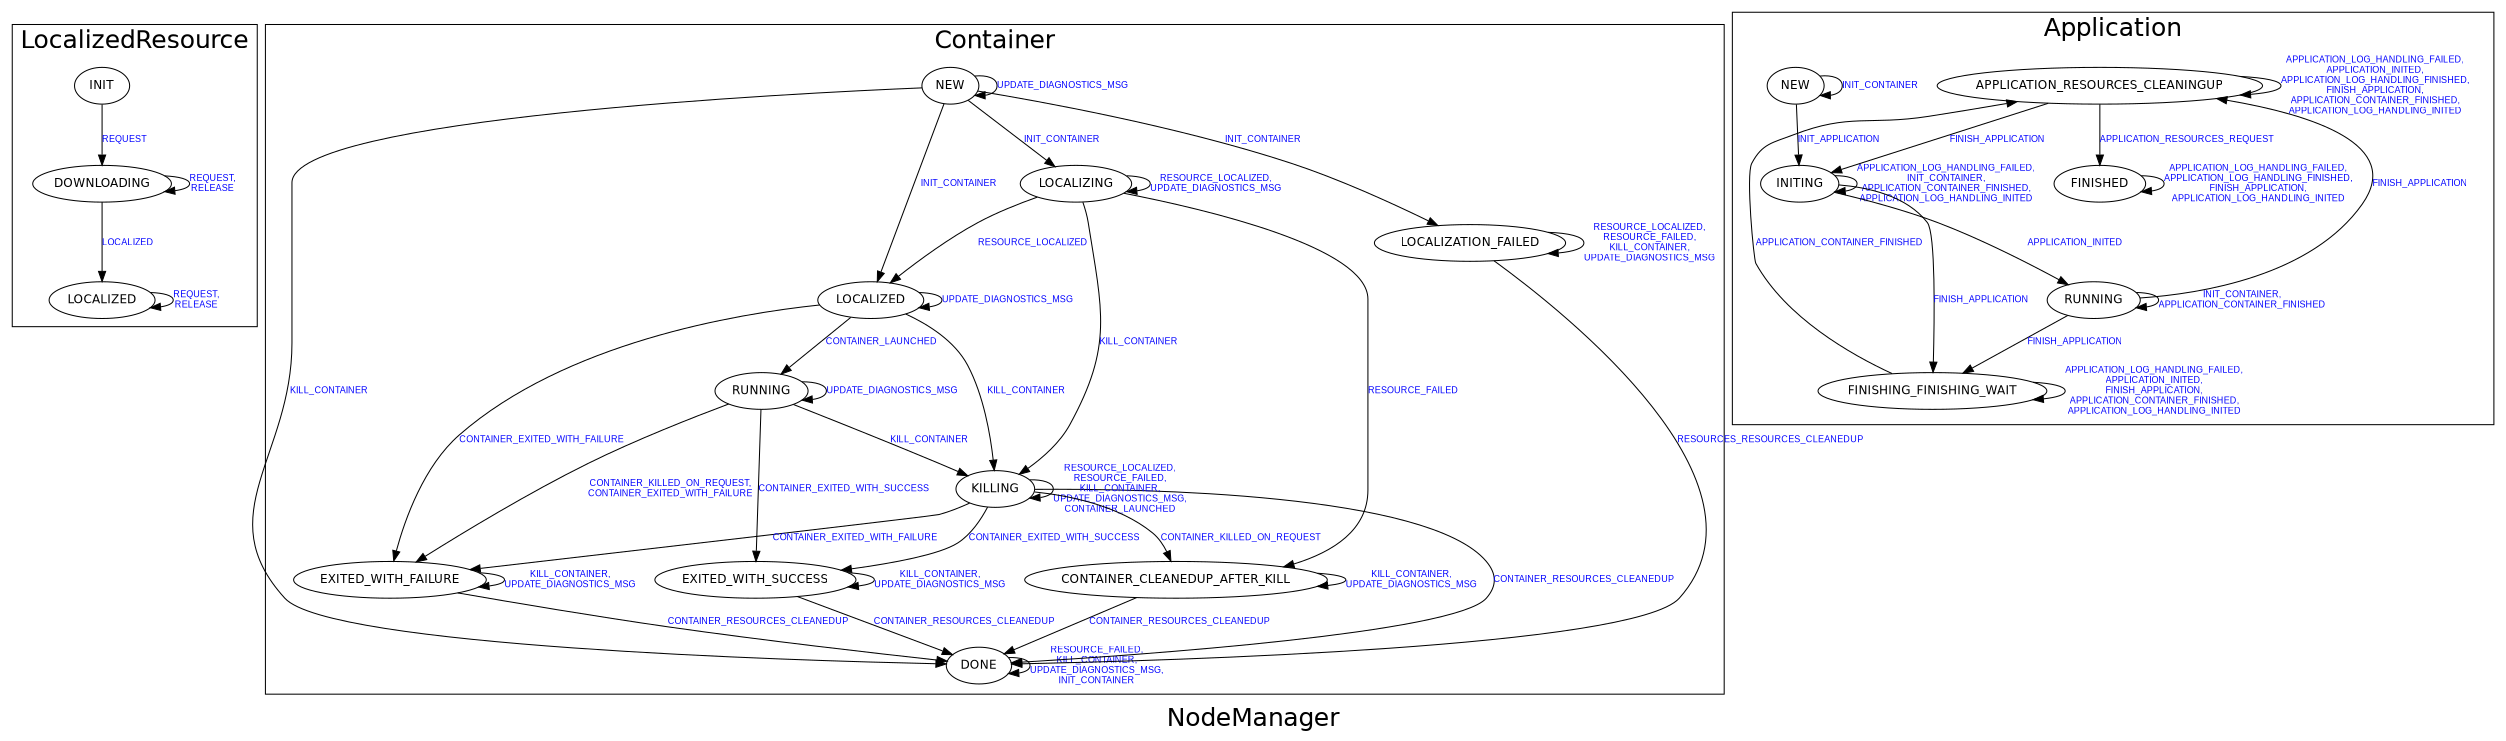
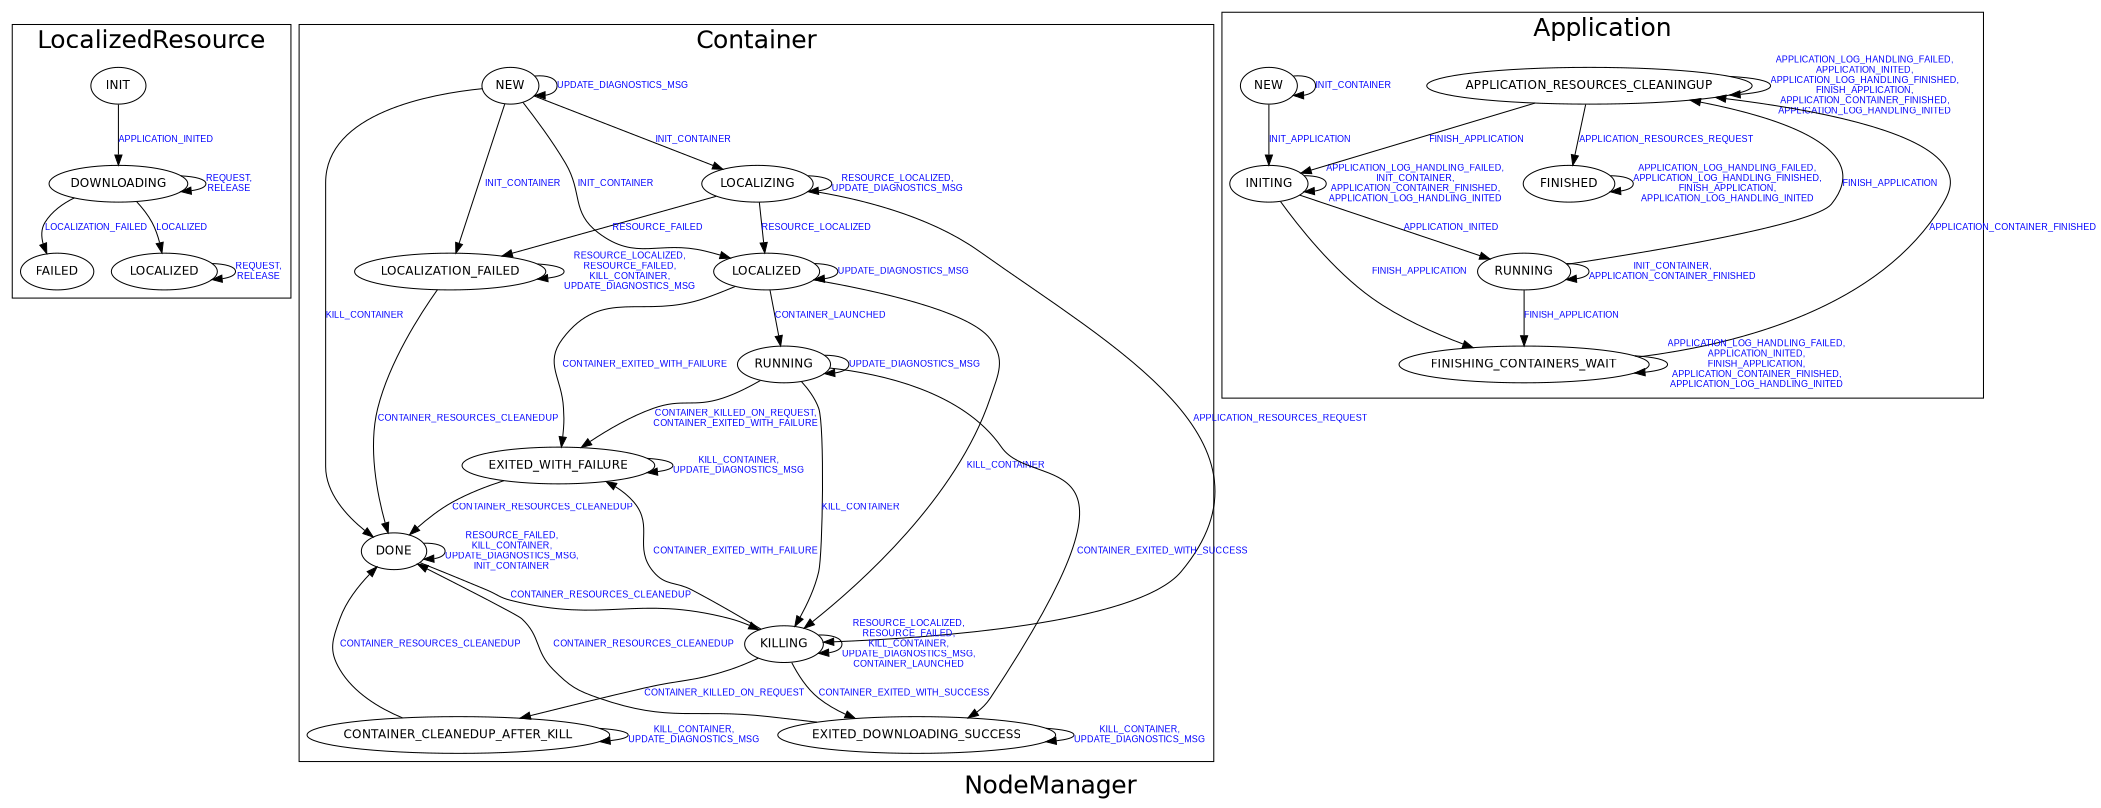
  digraph {
    fontname=Helvetica
    fontsize=24
    label=NodeManager
    node [fontname=Helvetica fontsize=12]
    edge [fontcolor=blue fontname=Arial fontsize=9]
+   n1 [label=FAILED]
    n2 [label=LOCALIZED]
    n3 [label=DOWNLOADING]
    n4 [label=INIT]
    n5 [label=EXITED_WITH_FAILURE]
    n6 [label=DONE]
    n7 [label=LOCALIZING]
    n8 [label=LOCALIZED]
    n9 [label=LOCALIZATION_FAILED]
    n10 [label=KILLING]
    n11 [label=RUNNING]
    n12 [label=CONTAINER_CLEANEDUP_AFTER_KILL]
-   n13 [label=EXITED_WITH_SUCCESS]
+   n13 [label=EXITED_DOWNLOADING_SUCCESS]
    n14 [label=NEW]
    n15 [label=FINISHED]
    n16 [label=NEW]
    n17 [label=INITING]
    n18 [label=APPLICATION_RESOURCES_CLEANINGUP]
    n19 [label=RUNNING]
-   n20 [label=FINISHING_FINISHING_WAIT]
+   n20 [label=FINISHING_CONTAINERS_WAIT]
    subgraph cluster_1 {
      label=LocalizedResource
+     n1
      n2
      n3
      n4
    }
    subgraph cluster_2 {
      label=Container
      n5
      n6
      n7
      n8
      n9
      n10
      n11
      n12
      n13
      n14
    }
    subgraph cluster_3 {
      label=Application
      n15
      n16
      n17
      n18
      n19
      n20
    }
    n2 -> n2 [label="REQUEST,\nRELEASE"]
+   n3 -> n1 [label=LOCALIZATION_FAILED]
    n3 -> n2 [label=LOCALIZED]
    n3 -> n3 [label="REQUEST,\nRELEASE"]
-   n4 -> n3 [label=REQUEST]
+   n4 -> n3 [label=APPLICATION_INITED]
    n5 -> n5 [label="KILL_CONTAINER,\nUPDATE_DIAGNOSTICS_MSG"]
    n5 -> n6 [label=CONTAINER_RESOURCES_CLEANEDUP]
    n6 -> n6 [label="RESOURCE_FAILED,\nKILL_CONTAINER,\nUPDATE_DIAGNOSTICS_MSG,\nINIT_CONTAINER"]
    n7 -> n7 [label="RESOURCE_LOCALIZED,\nUPDATE_DIAGNOSTICS_MSG"]
    n7 -> n8 [label=RESOURCE_LOCALIZED]
-   n7 -> n12 [label=RESOURCE_FAILED]
-   n7 -> n10 [label=KILL_CONTAINER]
+   n7 -> n9 [label=RESOURCE_FAILED]
+   n7 -> n10 [label=APPLICATION_RESOURCES_REQUEST]
    n8 -> n5 [label=CONTAINER_EXITED_WITH_FAILURE]
    n8 -> n8 [label=UPDATE_DIAGNOSTICS_MSG]
    n8 -> n10 [label=KILL_CONTAINER]
    n8 -> n11 [label=CONTAINER_LAUNCHED]
-   n9 -> n6 [label=RESOURCES_RESOURCES_CLEANEDUP]
+   n9 -> n6 [label=CONTAINER_RESOURCES_CLEANEDUP]
    n9 -> n9 [label="RESOURCE_LOCALIZED,\nRESOURCE_FAILED,\nKILL_CONTAINER,\nUPDATE_DIAGNOSTICS_MSG"]
    n10 -> n5 [label=CONTAINER_EXITED_WITH_FAILURE]
-   n10 -> n6 [label=CONTAINER_RESOURCES_CLEANEDUP]
+   n6 -> n10 [label=CONTAINER_RESOURCES_CLEANEDUP]
    n10 -> n10 [label="RESOURCE_LOCALIZED,\nRESOURCE_FAILED,\nKILL_CONTAINER,\nUPDATE_DIAGNOSTICS_MSG,\nCONTAINER_LAUNCHED"]
    n10 -> n12 [label=CONTAINER_KILLED_ON_REQUEST]
    n10 -> n13 [label=CONTAINER_EXITED_WITH_SUCCESS]
    n11 -> n5 [label="CONTAINER_KILLED_ON_REQUEST,\nCONTAINER_EXITED_WITH_FAILURE"]
    n11 -> n10 [label=KILL_CONTAINER]
    n11 -> n11 [label=UPDATE_DIAGNOSTICS_MSG]
    n11 -> n13 [label=CONTAINER_EXITED_WITH_SUCCESS]
    n12 -> n6 [label=CONTAINER_RESOURCES_CLEANEDUP]
    n12 -> n12 [label="KILL_CONTAINER,\nUPDATE_DIAGNOSTICS_MSG"]
    n13 -> n6 [label=CONTAINER_RESOURCES_CLEANEDUP]
    n13 -> n13 [label="KILL_CONTAINER,\nUPDATE_DIAGNOSTICS_MSG"]
    n14 -> n6 [label=KILL_CONTAINER]
    n14 -> n7 [label=INIT_CONTAINER]
    n14 -> n8 [label=INIT_CONTAINER]
    n14 -> n9 [label=INIT_CONTAINER]
    n14 -> n14 [label=UPDATE_DIAGNOSTICS_MSG]
    n15 -> n15 [label="APPLICATION_LOG_HANDLING_FAILED,\nAPPLICATION_LOG_HANDLING_FINISHED,\nFINISH_APPLICATION,\nAPPLICATION_LOG_HANDLING_INITED"]
    n16 -> n16 [label=INIT_CONTAINER]
    n16 -> n17 [label=INIT_APPLICATION]
    n17 -> n17 [label="APPLICATION_LOG_HANDLING_FAILED,\nINIT_CONTAINER,\nAPPLICATION_CONTAINER_FINISHED,\nAPPLICATION_LOG_HANDLING_INITED"]
    n17 -> n19 [label=APPLICATION_INITED]
    n17 -> n20 [label=FINISH_APPLICATION]
    n18 -> n15 [label=APPLICATION_RESOURCES_REQUEST]
    n18 -> n17 [label=FINISH_APPLICATION]
    n18 -> n18 [label="APPLICATION_LOG_HANDLING_FAILED,\nAPPLICATION_INITED,\nAPPLICATION_LOG_HANDLING_FINISHED,\nFINISH_APPLICATION,\nAPPLICATION_CONTAINER_FINISHED,\nAPPLICATION_LOG_HANDLING_INITED"]
    n19 -> n18 [label=FINISH_APPLICATION]
    n19 -> n19 [label="INIT_CONTAINER,\nAPPLICATION_CONTAINER_FINISHED"]
    n19 -> n20 [label=FINISH_APPLICATION]
    n20 -> n18 [label=APPLICATION_CONTAINER_FINISHED]
    n20 -> n20 [label="APPLICATION_LOG_HANDLING_FAILED,\nAPPLICATION_INITED,\nFINISH_APPLICATION,\nAPPLICATION_CONTAINER_FINISHED,\nAPPLICATION_LOG_HANDLING_INITED"]
  }
